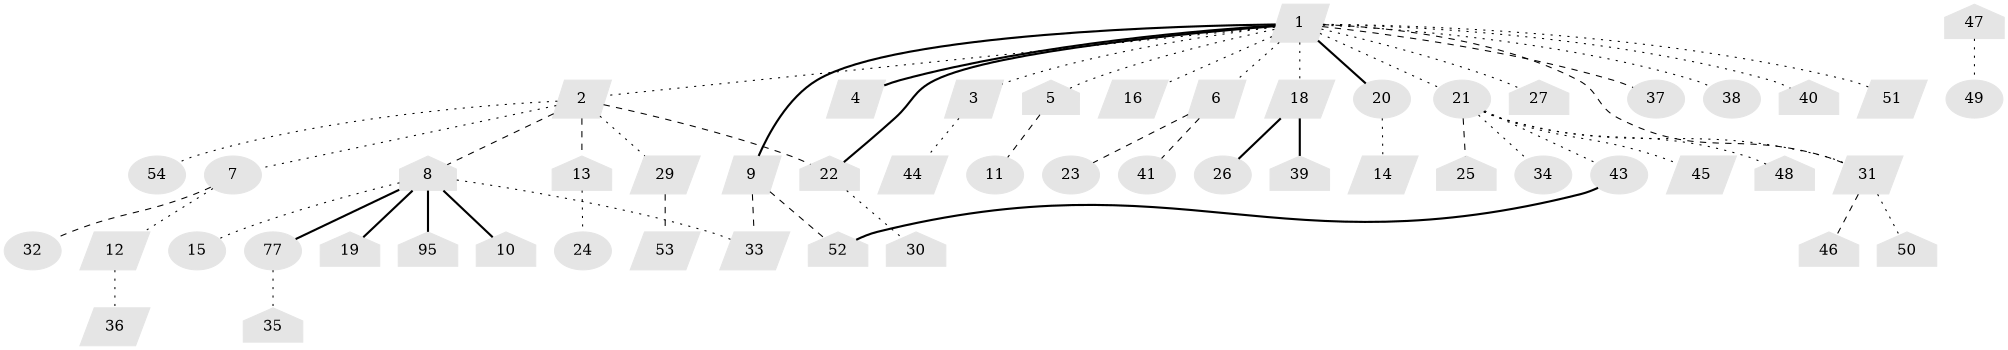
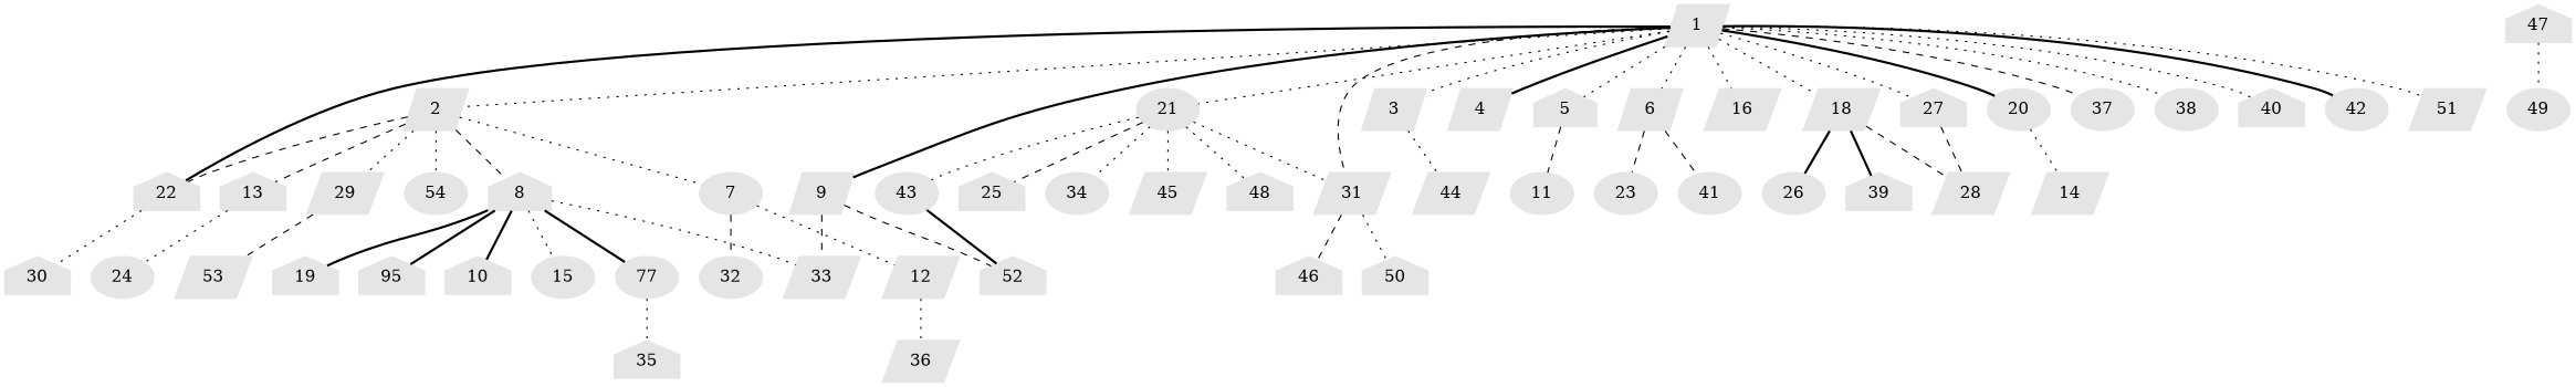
  graph {
    node [color=gray90 shape=parallelogram style=filled]
    edge [style=dotted]
    1
    2
    3
    4
    5 [shape=house]
    6
    9
    16
    18
    20 [shape=ellipse]
    21 [shape=ellipse]
    22 [shape=house]
    27 [shape=house]
    31
    37 [shape=ellipse]
    38 [shape=ellipse]
    40 [shape=house]
+   42 [shape=ellipse]
    51
    7 [shape=ellipse]
    8 [shape=house]
    13 [shape=house]
    29
    54 [shape=ellipse]
    44
    11 [shape=ellipse]
    23 [shape=ellipse]
    41 [shape=ellipse]
    33
    52 [shape=house]
    26 [shape=ellipse]
+   28
    39 [shape=house]
    14
    25 [shape=house]
    34 [shape=ellipse]
    43 [shape=ellipse]
    45
    48 [shape=house]
    30 [shape=house]
    46 [shape=house]
    50 [shape=house]
    12
    32 [shape=ellipse]
    10 [shape=house]
    15 [shape=ellipse]
    n47 [label=77 shape=ellipse]
    19 [shape=house]
    n49 [label=95 shape=house]
    24 [shape=ellipse]
    53
    36
    35 [shape=house]
    47 [shape=house]
    49 [shape=ellipse]
    1 -- 2
    1 -- 3
    1 -- 4 [style=bold]
    1 -- 5
    1 -- 6
    1 -- 9 [style=bold]
    1 -- 16
    1 -- 18
    1 -- 20 [style=bold]
    1 -- 21
    1 -- 22 [style=bold]
    1 -- 27
    1 -- 31 [style=dashed]
    1 -- 37 [style=dashed]
    1 -- 38
    1 -- 40
+   1 -- 42 [style=bold]
    1 -- 51
    2 -- 22 [style=dashed]
    2 -- 7
    2 -- 8 [style=dashed]
    2 -- 13 [style=dashed]
    2 -- 29
    2 -- 54
    3 -- 44
    5 -- 11 [style=dashed]
    6 -- 23 [style=dashed]
    6 -- 41 [style=dashed]
    9 -- 33 [style=dashed]
    9 -- 52 [style=dashed]
    18 -- 26 [style=bold]
+   18 -- 28 [style=dashed]
    18 -- 39 [style=bold]
    20 -- 14
    21 -- 31
    21 -- 25 [style=dashed]
    21 -- 34
    21 -- 43
    21 -- 45
    21 -- 48
    22 -- 30
+   27 -- 28 [style=dashed]
    31 -- 46 [style=dashed]
    31 -- 50
    7 -- 12
    7 -- 32 [style=dashed]
    8 -- 33
    8 -- 10 [style=bold]
    8 -- 15
    8 -- n47 [style=bold]
    8 -- 19 [style=bold]
    8 -- n49 [style=bold]
    13 -- 24
    29 -- 53 [style=dashed]
    43 -- 52 [style=bold]
    12 -- 36
    n47 -- 35
    47 -- 49
  }
